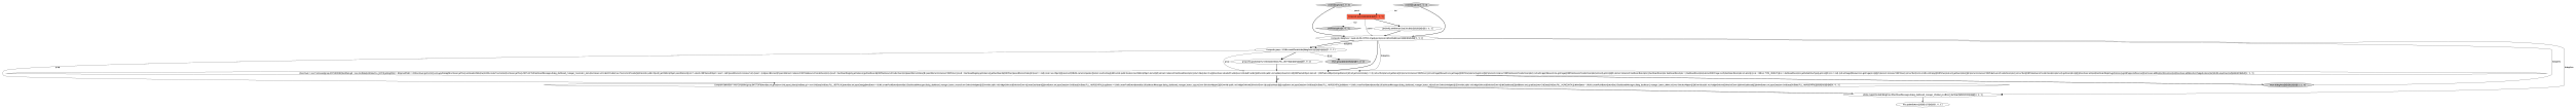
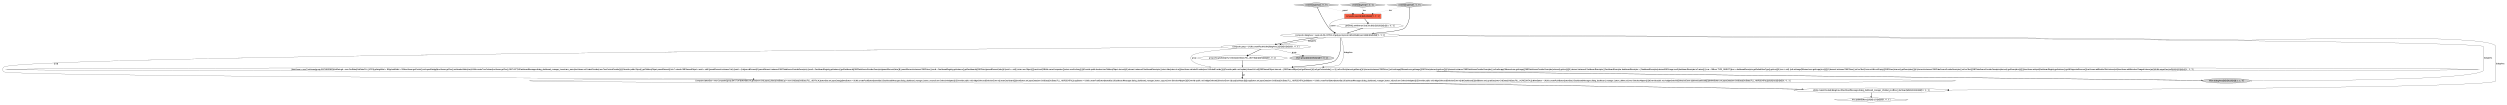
  digraph {
    fontname="Liberation Sans"
    node [fillcolor=white fontname="Liberation Sans" shape=ellipse style=filled]
    edge [arrowhead=onormal fontname="Liberation Sans" style=bold]
-   n1 [label="this.updateButtons()@@@137@@@['0', '0', '1']"]
+   n1 [label="this.updateButtons()@@@137@@@['0', '0', '1']" shape=diamond]
    n2 [fillcolor=lightgray label="return group@@@138@@@['0', '0', '1']"]
    n3 [label="Composite dialogArea = super.edu.fdu.CPPDG.tinypdg.pe.ExpressionInfo@9ad6cparent@@@4@@@['1', '1', '1']"]
    n4 [label="{treeViewer = new TreeViewer(group,SWT.BORDER)GridData gd = new GridData(GridData.FILL_BOTH)gd.heightHint = 300gd.widthHint = 300treeViewer.getControl().setLayoutData(gd)treeViewer.getTree().setHeaderVisible(true)UIUtils.createTreeColumn(treeViewer.getTree(),SWT.LEFT,UIDashboardMessages.dialog_dashboard_manager_treecolumn_name)treeViewer.setContentProvider(new TreeContentProvider(){@Override public Object(( getChildren(Object parentElement){List<? extends DBPNamedObject> result = nullif (parentElement instanceof List) {result = (List)parentElement}if (parentElement instanceof DBPDataSourceProviderDescriptor) {result = DashboardRegistry.getInstance().getDashboards((DBPDataSourceProviderDescriptor)parentElement,false)}if (parentElement instanceof DBPDriver) {result = DashboardRegistry.getInstance().getDashboards((DBPDriver)parentElement,false)}if (result == null) {return new Object((((}result.sort(DBUtils.nameComparator())return result.toArray()}@Override public boolean hasChildren(Object element){if (element instanceof DashboardDescriptor) {return false}return true}})treeViewer.setLabelProvider(new CellLabelProvider(){@Override public void update(ViewerCell cell){DBPNamedObject element = (DBPNamedObject)cell.getElement()if (cell.getColumnIndex() == 0) {cell.setText(element.getName())if (element instanceof DBPDriver) {cell.setImage(DBeaverIcons.getImage(((DBPDriver)element).getIcon()))}if (element instanceof DBPDataSourceProviderDescriptor) {cell.setImage(DBeaverIcons.getImage(((DBPDataSourceProviderDescriptor)element).getIcon()))}if (element instanceof DashboardDescriptor) {DashboardDescriptor dashboardDescriptor = (DashboardDescriptor)elementDBPImage iconif (dashboardDescriptor.isCustom()) {icon = DBIcon.TYPE_OBJECT}{icon = dashboardDescriptor.getDefaultViewType().getIcon()}if (icon != null) {cell.setImage(DBeaverIcons.getImage(icon))}}}{if (element instanceof DBPDriver) {cell.setText(CommonUtils.notEmpty(((DBPDriver)element).getDescription()))}if (element instanceof DBPDataSourceProviderDescriptor) {cell.setText(((DBPDataSourceProviderDescriptor)element).getDescription())}}}})treeViewer.setInput(DashboardRegistry.getInstance().getAllSupportedSources())treeViewer.addDoubleClickListener(null)treeViewer.addSelectionChangedListener(null)UIUtils.asyncExec(null)}@@@7@@@['1', '1', '1']"]
    n5 [label="UIUtils.createInfoLabel(dialogArea,UIDashboardMessages.dialog_dashboard_manager_infolabel_predifined_dashboard)@@@136@@@['0', '0', '1']"]
    n6 [label="Composite group = UIUtils.createPlaceholder(dialogArea,2)@@@5@@@['0', '0', '1']"]
    n7 [fillcolor=lightgray label="return dialogArea@@@91@@@['1', '1', '0']"]
    n8 [label="{Composite buttonBar = new Composite(group,SWT.TOP)buttonBar.setLayout(new GridLayout(1,false))GridData gd = new GridData(GridData.FILL_VERTICAL)buttonBar.setLayoutData(gd)newButton = UIUtils.createPushButton(buttonBar,UIDashboardMessages.dialog_dashboard_manager_button_new,null,new SelectionAdapter(){@Override public void widgetSelected(SelectionEvent e){createDashboard()}})newButton.setLayoutData(new GridData(GridData.FILL_HORIZONTAL))copyButton = UIUtils.createPushButton(buttonBar,UIDashboardMessages.dialog_dashboard_manager_button_copy,null,new SelectionAdapter(){@Override public void widgetSelected(SelectionEvent e){copyDashboard()}})copyButton.setLayoutData(new GridData(GridData.FILL_HORIZONTAL))editButton = UIUtils.createPushButton(buttonBar,UIDashboardMessages.dialog_dashboard_manager_button_edit,null,new SelectionAdapter(){@Override public void widgetSelected(SelectionEvent e){editDashboard()}})editButton.setLayoutData(new GridData(GridData.FILL_HORIZONTAL))deleteButton = UIUtils.createPushButton(buttonBar,UIDashboardMessages.dialog_dashboard_manager_button_delete,null,new SelectionAdapter(){@Override public void widgetSelected(SelectionEvent e){deleteDashboard()}})deleteButton.setLayoutData(new GridData(GridData.FILL_HORIZONTAL))}@@@102@@@['0', '0', '1']"]
    n9 [label="group.setLayoutData(new GridData(GridData.FILL_BOTH))@@@6@@@['0', '0', '1']"]
    n10 [fillcolor=lightgray label="createDialogArea['1', '0', '0']" shape=diamond]
    n11 [fillcolor=tomato label="Composite parent@@@2@@@['1', '1', '1']" shape=box]
    n12 [label="getShell().setMinimumSize(300,300)@@@3@@@['0', '0', '1']"]
    n13 [fillcolor=lightgray label="createDialogArea['0', '0', '1']" shape=diamond]
    n14 [fillcolor=lightgray label="createDialogArea['0', '1', '0']" shape=diamond]
    n3 -> n4 [arrowhead=dot label=dialogArea style=solid]
    n3 -> n4 [arrowhead=dot]
    n3 -> n5 [arrowhead=box label=dialogArea style=solid]
    n3 -> n6 [arrowhead=dot label=dialogArea style=solid]
    n3 -> n6 [arrowhead=dot]
    n3 -> n7 [label=dialogArea style=solid]
    n4 -> n7
    n4 -> n8 [label=gd style=solid]
    n4 -> n8
    n5 -> n1
    n6 -> n2 [arrowhead=box label=group style=solid]
    n6 -> n4 [label=group style=solid]
    n6 -> n8 [arrowhead=dot label=group style=solid]
    n6 -> n9 [arrowhead=box]
    n8 -> n5
    n9 -> n4
    n10 -> n3 [arrowhead=dot]
    n10 -> n11 [arrowhead=box label=parent style=dotted]
    n11 -> n3 [label=parent style=solid]
    n11 -> n12 [arrowhead=dot]
    n12 -> n3
-   n11 -> n13 [arrowhead=dot label=true style=dotted]
+   n13 -> n11 [arrowhead=dot label=true style=dotted]
    n14 -> n3
    n14 -> n11 [arrowhead=dot label=true style=dotted]
  }
